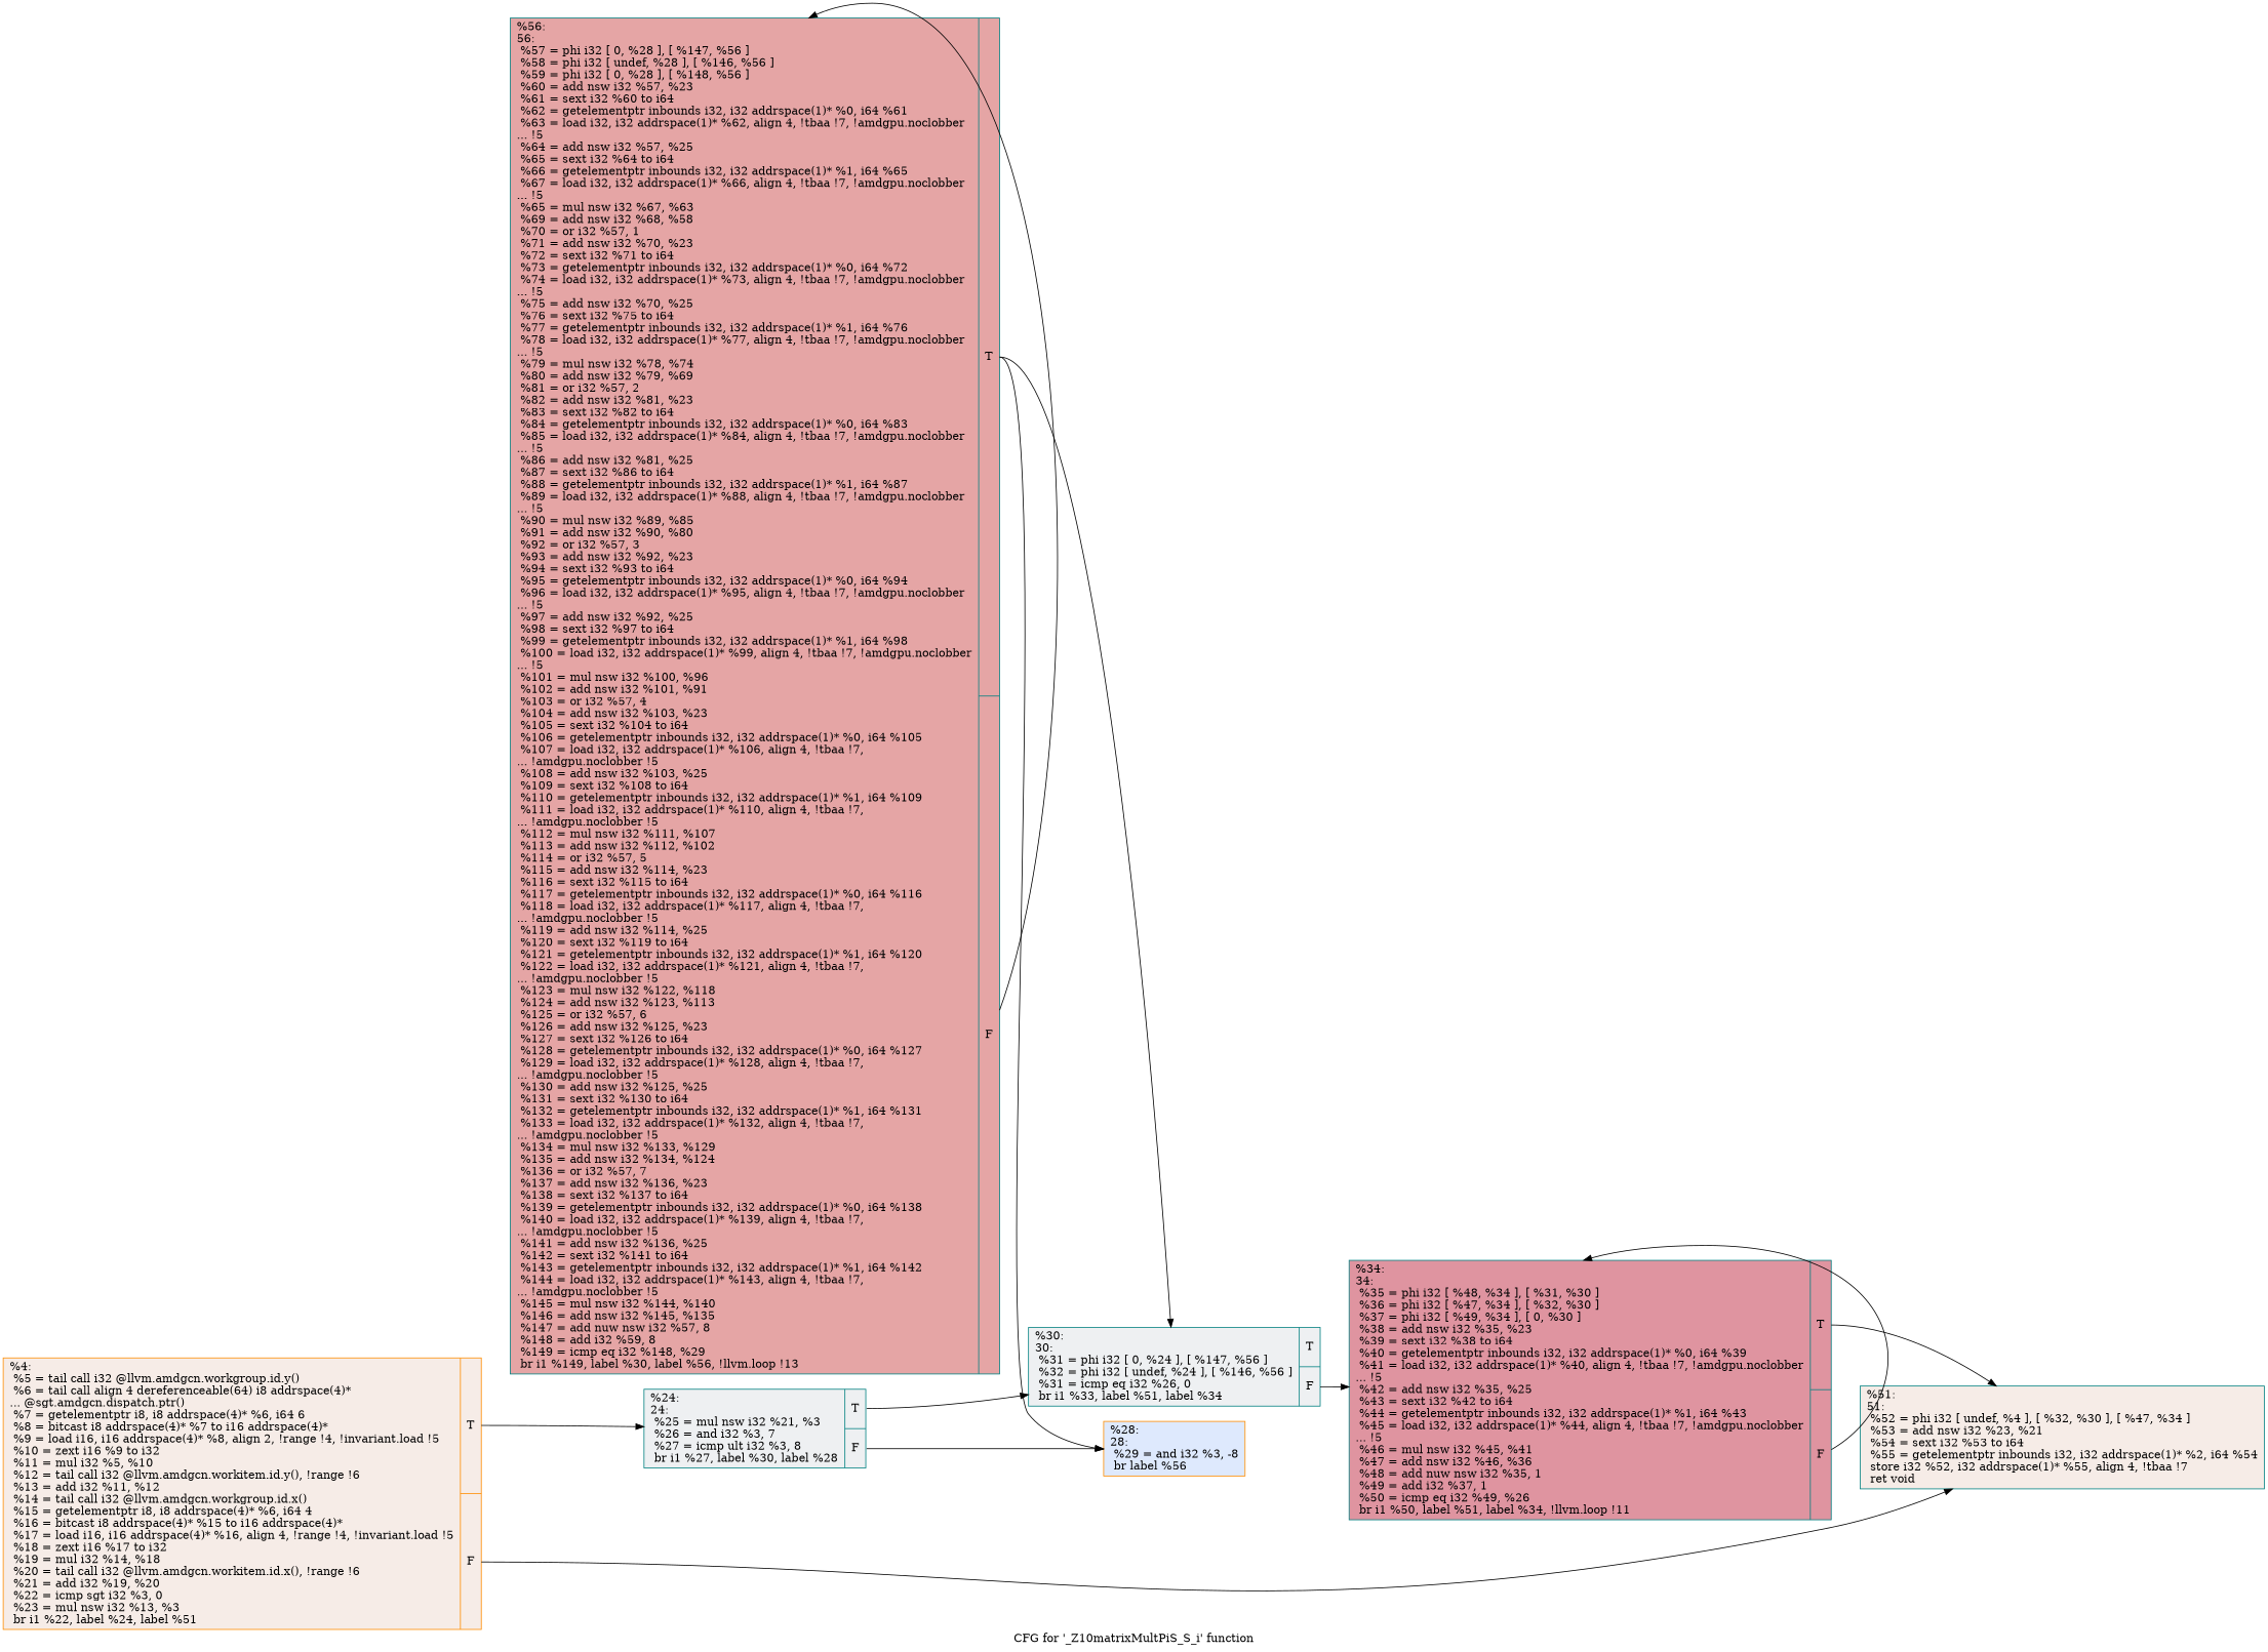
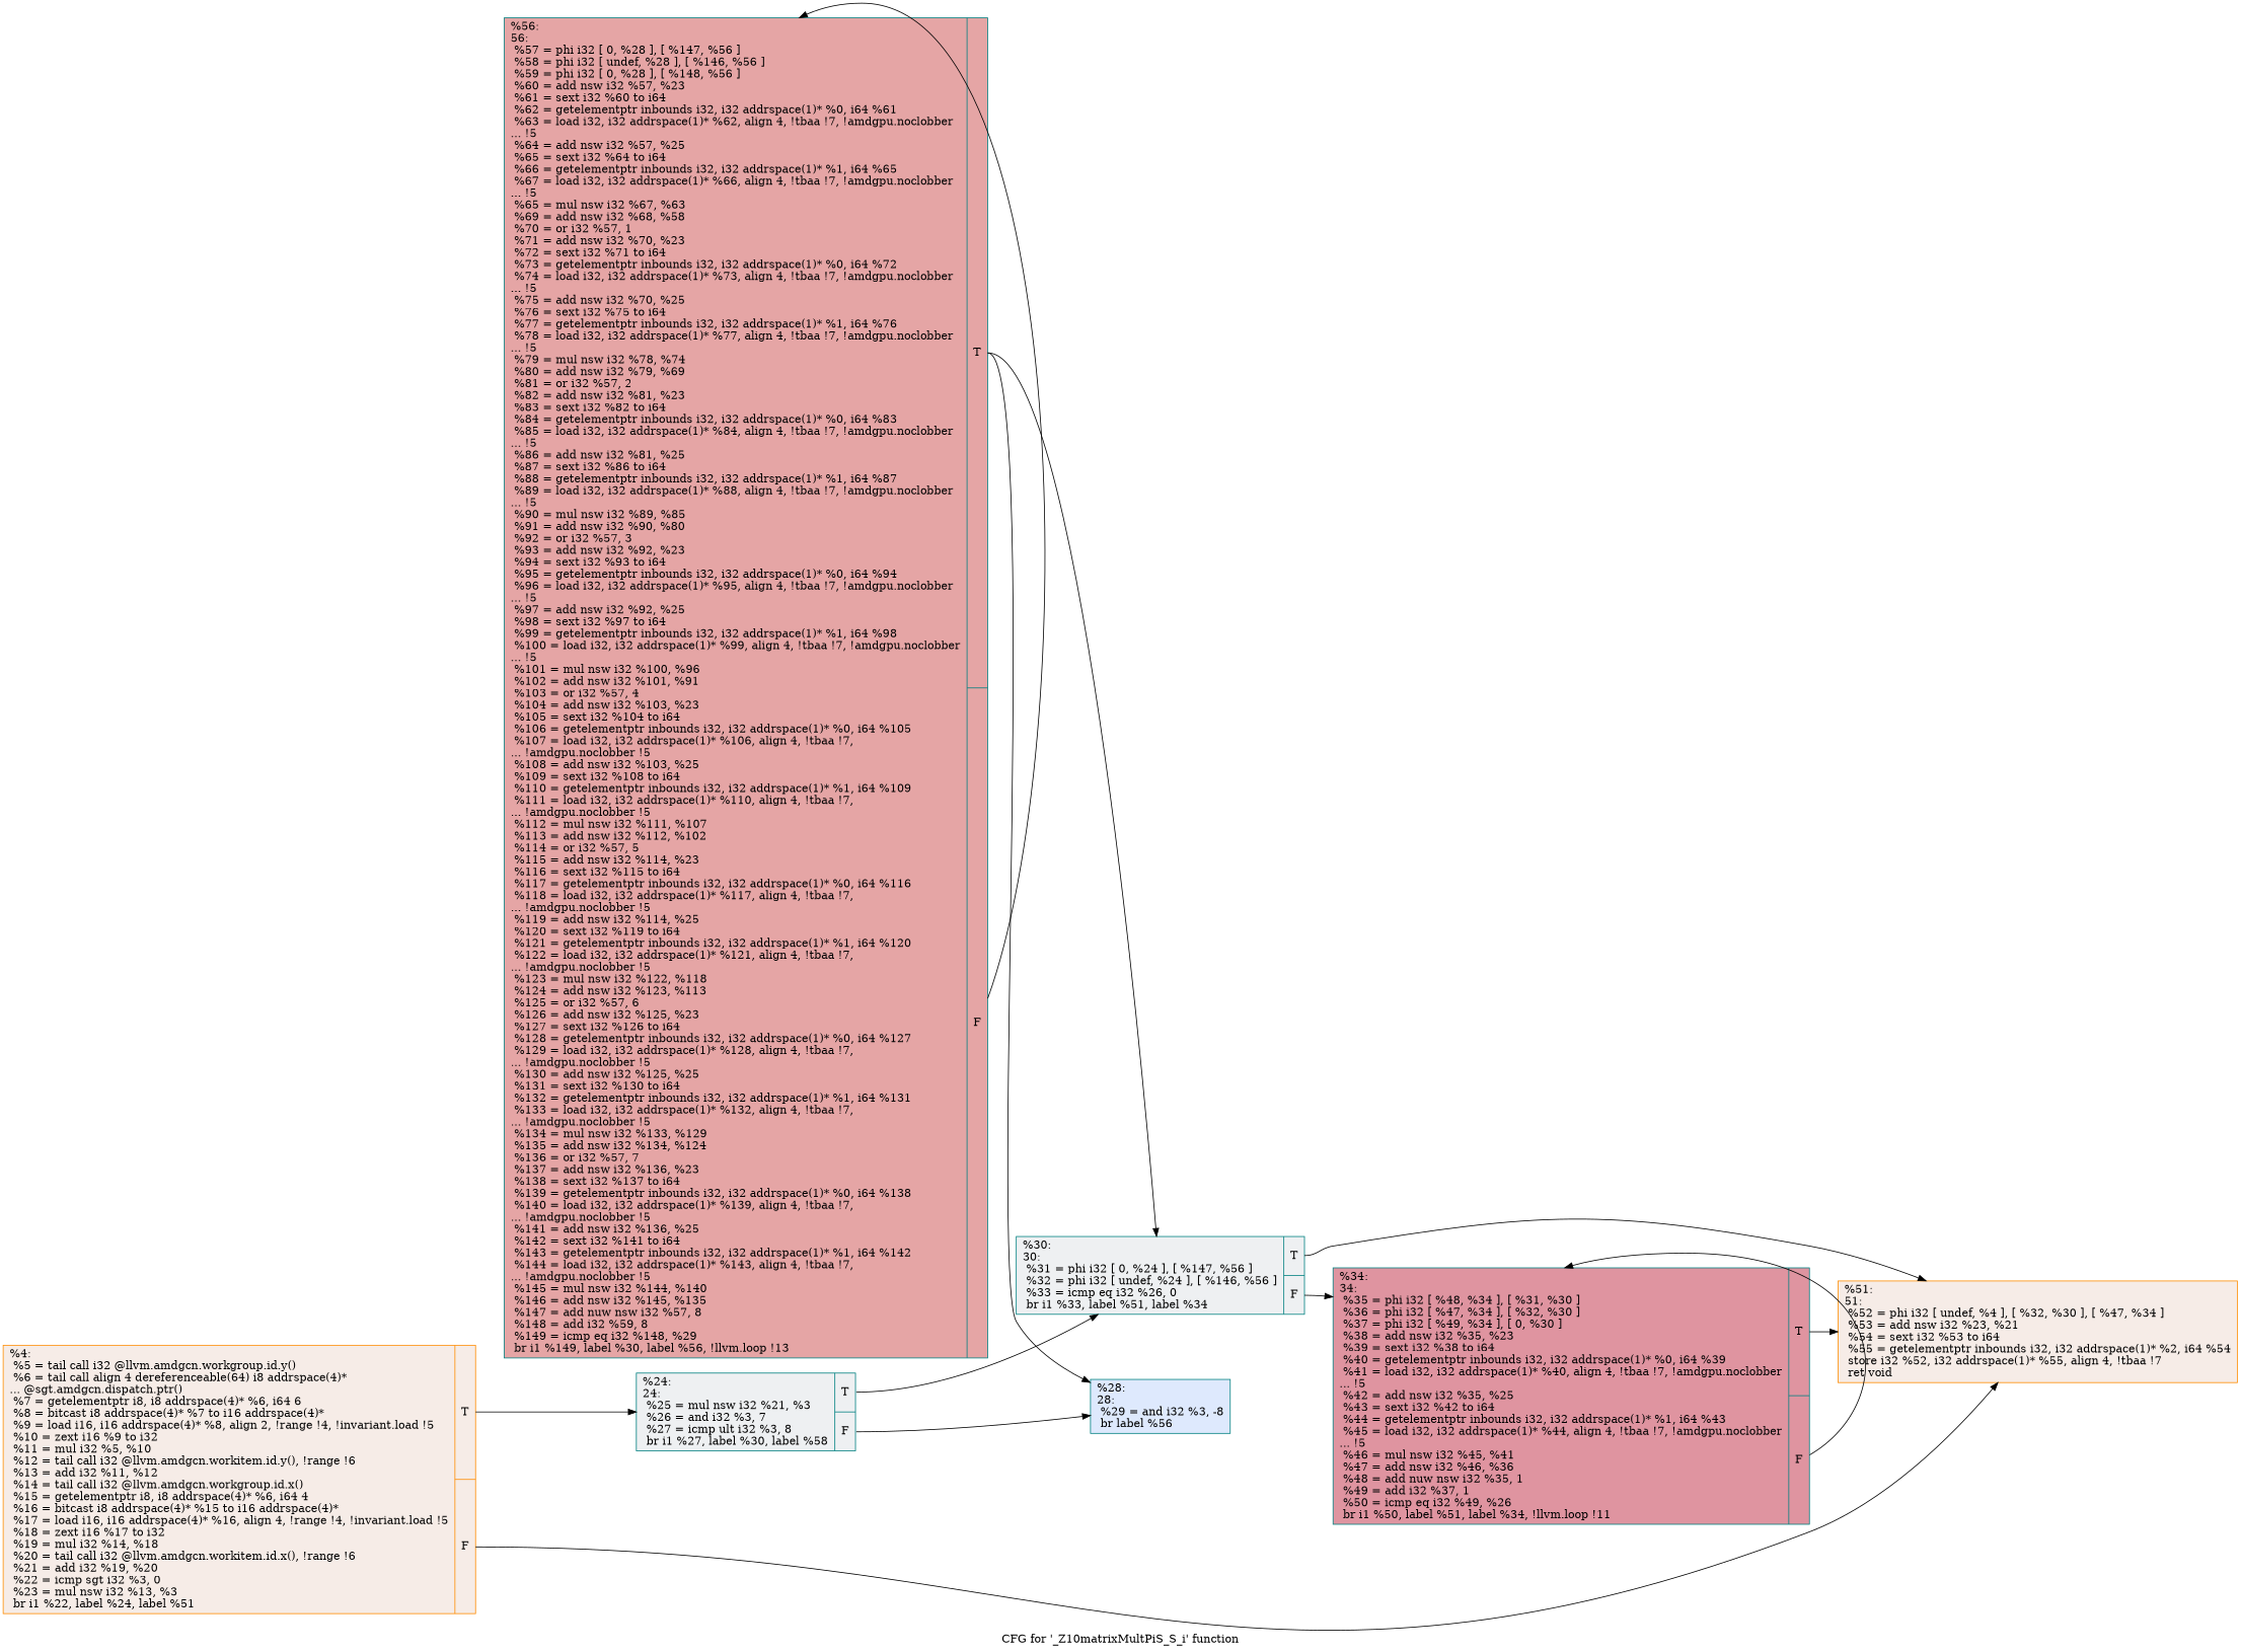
  digraph {
    label="CFG for '_Z10matrixMultPiS_S_i' function"
    rankdir=LR
    node [color=teal fillcolor="#ead5c970" shape=record style=filled]
    edge [tailport=s0]
    n1 [color=darkorange label="{%4:\l  %5 = tail call i32 @llvm.amdgcn.workgroup.id.y()\l  %6 = tail call align 4 dereferenceable(64) i8 addrspace(4)*\l... @sgt.amdgcn.dispatch.ptr()\l  %7 = getelementptr i8, i8 addrspace(4)* %6, i64 6\l  %8 = bitcast i8 addrspace(4)* %7 to i16 addrspace(4)*\l  %9 = load i16, i16 addrspace(4)* %8, align 2, !range !4, !invariant.load !5\l  %10 = zext i16 %9 to i32\l  %11 = mul i32 %5, %10\l  %12 = tail call i32 @llvm.amdgcn.workitem.id.y(), !range !6\l  %13 = add i32 %11, %12\l  %14 = tail call i32 @llvm.amdgcn.workgroup.id.x()\l  %15 = getelementptr i8, i8 addrspace(4)* %6, i64 4\l  %16 = bitcast i8 addrspace(4)* %15 to i16 addrspace(4)*\l  %17 = load i16, i16 addrspace(4)* %16, align 4, !range !4, !invariant.load !5\l  %18 = zext i16 %17 to i32\l  %19 = mul i32 %14, %18\l  %20 = tail call i32 @llvm.amdgcn.workitem.id.x(), !range !6\l  %21 = add i32 %19, %20\l  %22 = icmp sgt i32 %3, 0\l  %23 = mul nsw i32 %13, %3\l  br i1 %22, label %24, label %51\l|{<s0>T|<s1>F}}"]
-   n2 [fillcolor="#d9dce170" label="{%24:\l24:                                               \l  %25 = mul nsw i32 %21, %3\l  %26 = and i32 %3, 7\l  %27 = icmp ult i32 %3, 8\l  br i1 %27, label %30, label %28\l|{<s0>T|<s1>F}}"]
-   n3 [label="{%51:\l51:                                               \l  %52 = phi i32 [ undef, %4 ], [ %32, %30 ], [ %47, %34 ]\l  %53 = add nsw i32 %23, %21\l  %54 = sext i32 %53 to i64\l  %55 = getelementptr inbounds i32, i32 addrspace(1)* %2, i64 %54\l  store i32 %52, i32 addrspace(1)* %55, align 4, !tbaa !7\l  ret void\l}"]
-   n4 [fillcolor="#d9dce170" label="{%30:\l30:                                               \l  %31 = phi i32 [ 0, %24 ], [ %147, %56 ]\l  %32 = phi i32 [ undef, %24 ], [ %146, %56 ]\l  %31 = icmp eq i32 %26, 0\l  br i1 %33, label %51, label %34\l|{<s0>T|<s1>F}}"]
-   n5 [color=darkorange fillcolor="#b5cdfa70" label="{%28:\l28:                                               \l  %29 = and i32 %3, -8\l  br label %56\l}"]
+   n2 [fillcolor="#d9dce170" label="{%24:\l24:                                               \l  %25 = mul nsw i32 %21, %3\l  %26 = and i32 %3, 7\l  %27 = icmp ult i32 %3, 8\l  br i1 %27, label %30, label %58\l|{<s0>T|<s1>F}}"]
+   n3 [color=darkorange label="{%51:\l51:                                               \l  %52 = phi i32 [ undef, %4 ], [ %32, %30 ], [ %47, %34 ]\l  %53 = add nsw i32 %23, %21\l  %54 = sext i32 %53 to i64\l  %55 = getelementptr inbounds i32, i32 addrspace(1)* %2, i64 %54\l  store i32 %52, i32 addrspace(1)* %55, align 4, !tbaa !7\l  ret void\l}"]
+   n4 [fillcolor="#d9dce170" label="{%30:\l30:                                               \l  %31 = phi i32 [ 0, %24 ], [ %147, %56 ]\l  %32 = phi i32 [ undef, %24 ], [ %146, %56 ]\l  %33 = icmp eq i32 %26, 0\l  br i1 %33, label %51, label %34\l|{<s0>T|<s1>F}}"]
+   n5 [fillcolor="#b5cdfa70" label="{%28:\l28:                                               \l  %29 = and i32 %3, -8\l  br label %56\l}"]
    n6 [fillcolor="#b70d2870" label="{%34:\l34:                                               \l  %35 = phi i32 [ %48, %34 ], [ %31, %30 ]\l  %36 = phi i32 [ %47, %34 ], [ %32, %30 ]\l  %37 = phi i32 [ %49, %34 ], [ 0, %30 ]\l  %38 = add nsw i32 %35, %23\l  %39 = sext i32 %38 to i64\l  %40 = getelementptr inbounds i32, i32 addrspace(1)* %0, i64 %39\l  %41 = load i32, i32 addrspace(1)* %40, align 4, !tbaa !7, !amdgpu.noclobber\l... !5\l  %42 = add nsw i32 %35, %25\l  %43 = sext i32 %42 to i64\l  %44 = getelementptr inbounds i32, i32 addrspace(1)* %1, i64 %43\l  %45 = load i32, i32 addrspace(1)* %44, align 4, !tbaa !7, !amdgpu.noclobber\l... !5\l  %46 = mul nsw i32 %45, %41\l  %47 = add nsw i32 %46, %36\l  %48 = add nuw nsw i32 %35, 1\l  %49 = add i32 %37, 1\l  %50 = icmp eq i32 %49, %26\l  br i1 %50, label %51, label %34, !llvm.loop !11\l|{<s0>T|<s1>F}}"]
    n7 [fillcolor="#c5333470" label="{%56:\l56:                                               \l  %57 = phi i32 [ 0, %28 ], [ %147, %56 ]\l  %58 = phi i32 [ undef, %28 ], [ %146, %56 ]\l  %59 = phi i32 [ 0, %28 ], [ %148, %56 ]\l  %60 = add nsw i32 %57, %23\l  %61 = sext i32 %60 to i64\l  %62 = getelementptr inbounds i32, i32 addrspace(1)* %0, i64 %61\l  %63 = load i32, i32 addrspace(1)* %62, align 4, !tbaa !7, !amdgpu.noclobber\l... !5\l  %64 = add nsw i32 %57, %25\l  %65 = sext i32 %64 to i64\l  %66 = getelementptr inbounds i32, i32 addrspace(1)* %1, i64 %65\l  %67 = load i32, i32 addrspace(1)* %66, align 4, !tbaa !7, !amdgpu.noclobber\l... !5\l  %65 = mul nsw i32 %67, %63\l  %69 = add nsw i32 %68, %58\l  %70 = or i32 %57, 1\l  %71 = add nsw i32 %70, %23\l  %72 = sext i32 %71 to i64\l  %73 = getelementptr inbounds i32, i32 addrspace(1)* %0, i64 %72\l  %74 = load i32, i32 addrspace(1)* %73, align 4, !tbaa !7, !amdgpu.noclobber\l... !5\l  %75 = add nsw i32 %70, %25\l  %76 = sext i32 %75 to i64\l  %77 = getelementptr inbounds i32, i32 addrspace(1)* %1, i64 %76\l  %78 = load i32, i32 addrspace(1)* %77, align 4, !tbaa !7, !amdgpu.noclobber\l... !5\l  %79 = mul nsw i32 %78, %74\l  %80 = add nsw i32 %79, %69\l  %81 = or i32 %57, 2\l  %82 = add nsw i32 %81, %23\l  %83 = sext i32 %82 to i64\l  %84 = getelementptr inbounds i32, i32 addrspace(1)* %0, i64 %83\l  %85 = load i32, i32 addrspace(1)* %84, align 4, !tbaa !7, !amdgpu.noclobber\l... !5\l  %86 = add nsw i32 %81, %25\l  %87 = sext i32 %86 to i64\l  %88 = getelementptr inbounds i32, i32 addrspace(1)* %1, i64 %87\l  %89 = load i32, i32 addrspace(1)* %88, align 4, !tbaa !7, !amdgpu.noclobber\l... !5\l  %90 = mul nsw i32 %89, %85\l  %91 = add nsw i32 %90, %80\l  %92 = or i32 %57, 3\l  %93 = add nsw i32 %92, %23\l  %94 = sext i32 %93 to i64\l  %95 = getelementptr inbounds i32, i32 addrspace(1)* %0, i64 %94\l  %96 = load i32, i32 addrspace(1)* %95, align 4, !tbaa !7, !amdgpu.noclobber\l... !5\l  %97 = add nsw i32 %92, %25\l  %98 = sext i32 %97 to i64\l  %99 = getelementptr inbounds i32, i32 addrspace(1)* %1, i64 %98\l  %100 = load i32, i32 addrspace(1)* %99, align 4, !tbaa !7, !amdgpu.noclobber\l... !5\l  %101 = mul nsw i32 %100, %96\l  %102 = add nsw i32 %101, %91\l  %103 = or i32 %57, 4\l  %104 = add nsw i32 %103, %23\l  %105 = sext i32 %104 to i64\l  %106 = getelementptr inbounds i32, i32 addrspace(1)* %0, i64 %105\l  %107 = load i32, i32 addrspace(1)* %106, align 4, !tbaa !7,\l... !amdgpu.noclobber !5\l  %108 = add nsw i32 %103, %25\l  %109 = sext i32 %108 to i64\l  %110 = getelementptr inbounds i32, i32 addrspace(1)* %1, i64 %109\l  %111 = load i32, i32 addrspace(1)* %110, align 4, !tbaa !7,\l... !amdgpu.noclobber !5\l  %112 = mul nsw i32 %111, %107\l  %113 = add nsw i32 %112, %102\l  %114 = or i32 %57, 5\l  %115 = add nsw i32 %114, %23\l  %116 = sext i32 %115 to i64\l  %117 = getelementptr inbounds i32, i32 addrspace(1)* %0, i64 %116\l  %118 = load i32, i32 addrspace(1)* %117, align 4, !tbaa !7,\l... !amdgpu.noclobber !5\l  %119 = add nsw i32 %114, %25\l  %120 = sext i32 %119 to i64\l  %121 = getelementptr inbounds i32, i32 addrspace(1)* %1, i64 %120\l  %122 = load i32, i32 addrspace(1)* %121, align 4, !tbaa !7,\l... !amdgpu.noclobber !5\l  %123 = mul nsw i32 %122, %118\l  %124 = add nsw i32 %123, %113\l  %125 = or i32 %57, 6\l  %126 = add nsw i32 %125, %23\l  %127 = sext i32 %126 to i64\l  %128 = getelementptr inbounds i32, i32 addrspace(1)* %0, i64 %127\l  %129 = load i32, i32 addrspace(1)* %128, align 4, !tbaa !7,\l... !amdgpu.noclobber !5\l  %130 = add nsw i32 %125, %25\l  %131 = sext i32 %130 to i64\l  %132 = getelementptr inbounds i32, i32 addrspace(1)* %1, i64 %131\l  %133 = load i32, i32 addrspace(1)* %132, align 4, !tbaa !7,\l... !amdgpu.noclobber !5\l  %134 = mul nsw i32 %133, %129\l  %135 = add nsw i32 %134, %124\l  %136 = or i32 %57, 7\l  %137 = add nsw i32 %136, %23\l  %138 = sext i32 %137 to i64\l  %139 = getelementptr inbounds i32, i32 addrspace(1)* %0, i64 %138\l  %140 = load i32, i32 addrspace(1)* %139, align 4, !tbaa !7,\l... !amdgpu.noclobber !5\l  %141 = add nsw i32 %136, %25\l  %142 = sext i32 %141 to i64\l  %143 = getelementptr inbounds i32, i32 addrspace(1)* %1, i64 %142\l  %144 = load i32, i32 addrspace(1)* %143, align 4, !tbaa !7,\l... !amdgpu.noclobber !5\l  %145 = mul nsw i32 %144, %140\l  %146 = add nsw i32 %145, %135\l  %147 = add nuw nsw i32 %57, 8\l  %148 = add i32 %59, 8\l  %149 = icmp eq i32 %148, %29\l  br i1 %149, label %30, label %56, !llvm.loop !13\l|{<s0>T|<s1>F}}"]
    n1 -> n2
    n1 -> n3 [tailport=s1]
    n2 -> n4
    n2 -> n5 [tailport=s1]
+   n4 -> n3
    n4 -> n6 [tailport=s1]
    n6 -> n3
    n6 -> n6 [tailport=s1]
    n7 -> n4
    n7 -> n5
    n7 -> n7 [tailport=s1]
  }
